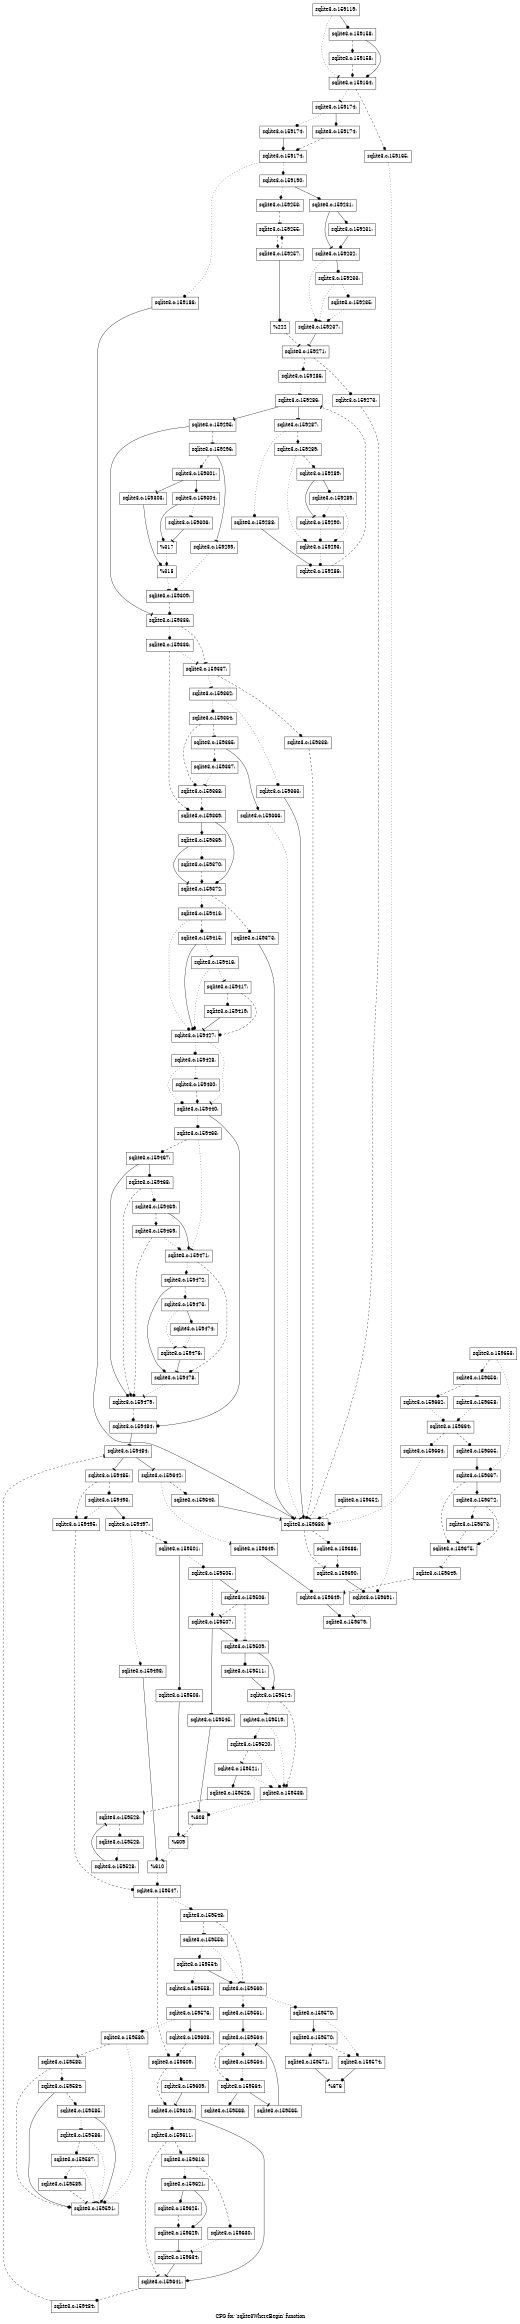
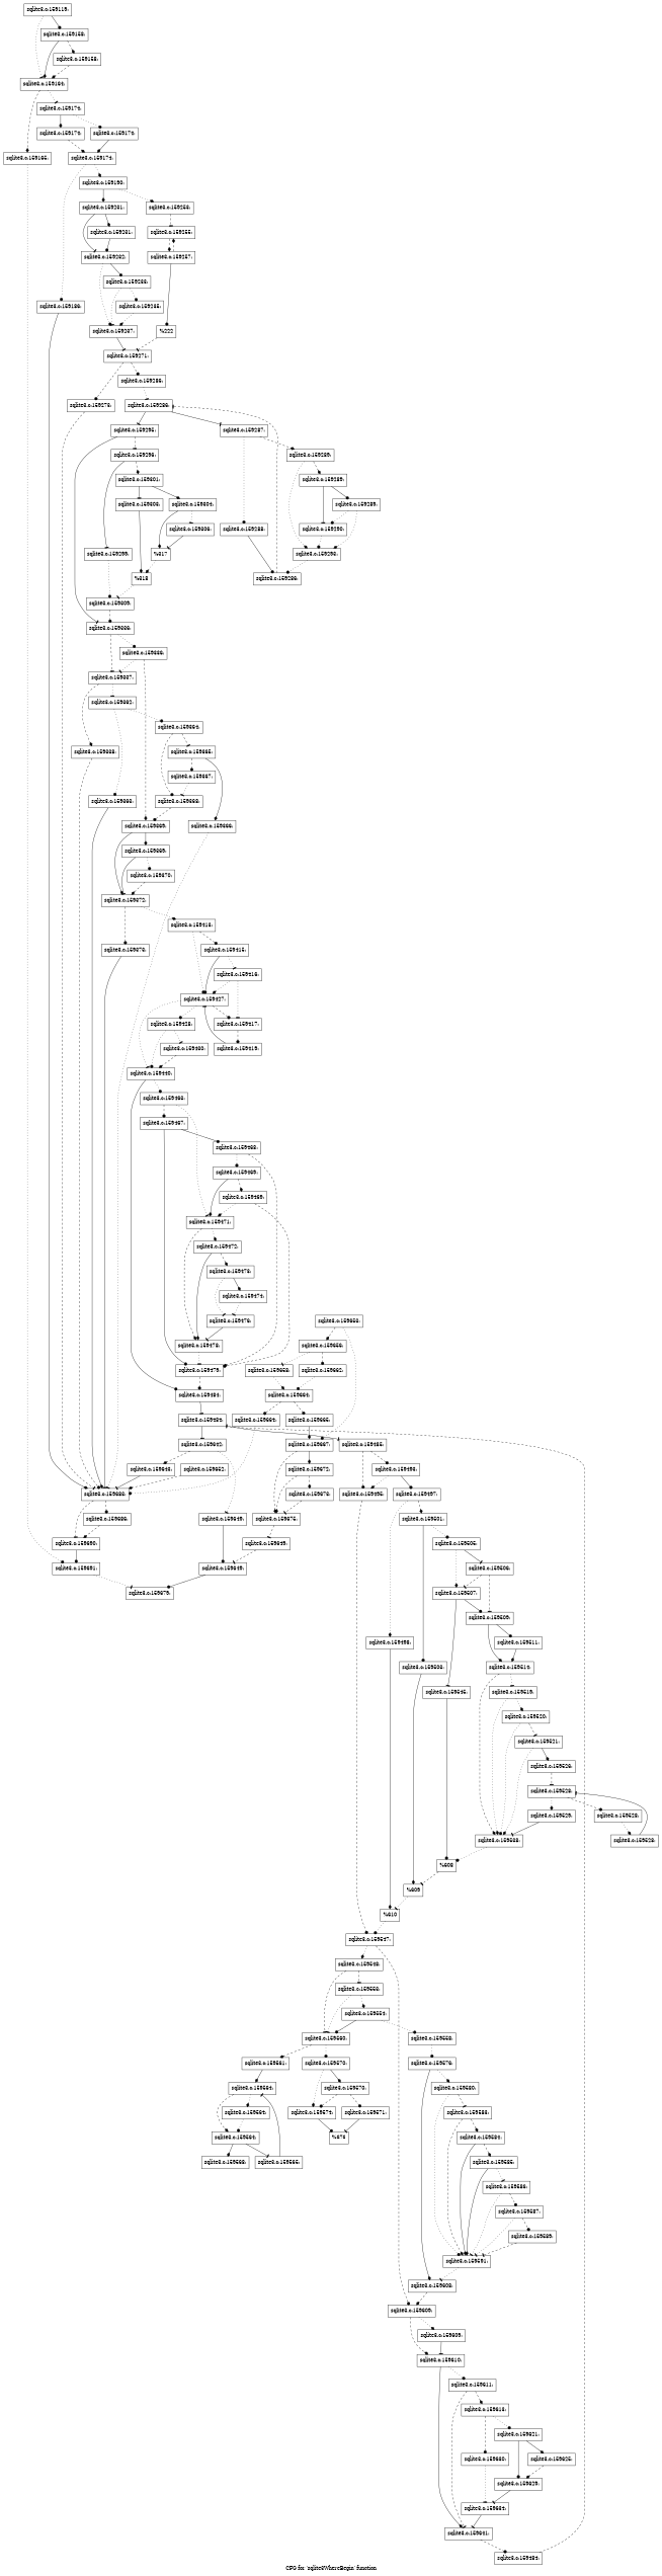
  digraph {
    label="CFG for 'sqlite3WhereBegin' function"
    node [shape=record]
    edge [arrowhead=diamond style=dotted]
    n1 [label="{sqlite3.c:159119:}"]
    n2 [label="{sqlite3.c:159158:}"]
    n3 [label="{sqlite3.c:159164:}"]
    n4 [label="{sqlite3.c:159158:}"]
    n5 [label="{sqlite3.c:159165:}"]
    n6 [label="{sqlite3.c:159174:}"]
    n7 [label="{sqlite3.c:159691:}"]
    n8 [label="{sqlite3.c:159174:}"]
    n9 [label="{sqlite3.c:159174:}"]
    n10 [label="{sqlite3.c:159679:}"]
    n11 [label="{sqlite3.c:159174:}"]
    n12 [label="{sqlite3.c:159186:}"]
    n13 [label="{sqlite3.c:159190:}"]
    n14 [label="{sqlite3.c:159683:}"]
    n15 [label="{sqlite3.c:159231:}"]
    n16 [label="{sqlite3.c:159253:}"]
    n17 [label="{sqlite3.c:159686:}"]
    n18 [label="{sqlite3.c:159690:}"]
    n19 [label="{sqlite3.c:159231:}"]
    n20 [label="{sqlite3.c:159232:}"]
    n21 [label="{sqlite3.c:159255:}"]
    n22 [label="{sqlite3.c:159233:}"]
    n23 [label="{sqlite3.c:159237:}"]
    n24 [label="{sqlite3.c:159257:}"]
    n25 [label="{sqlite3.c:159235:}"]
    n26 [label="{sqlite3.c:159271:}"]
    n27 [label="{sqlite3.c:159273:}"]
    n28 [label="{sqlite3.c:159286:}"]
    n29 [label="{sqlite3.c:159286:}"]
    n30 [label="{%222}"]
    n31 [label="{sqlite3.c:159287:}"]
    n32 [label="{sqlite3.c:159295:}"]
    n33 [label="{sqlite3.c:159288:}"]
    n34 [label="{sqlite3.c:159289:}"]
    n35 [label="{sqlite3.c:159296:}"]
    n36 [label="{sqlite3.c:159336:}"]
    n37 [label="{sqlite3.c:159286:}"]
    n38 [label="{sqlite3.c:159289:}"]
    n39 [label="{sqlite3.c:159293:}"]
    n40 [label="{sqlite3.c:159299:}"]
    n41 [label="{sqlite3.c:159301:}"]
    n42 [label="{sqlite3.c:159337:}"]
    n43 [label="{sqlite3.c:159336:}"]
    n44 [label="{sqlite3.c:159290:}"]
    n45 [label="{sqlite3.c:159289:}"]
    n46 [label="{sqlite3.c:159309:}"]
    n47 [label="{sqlite3.c:159303:}"]
    n48 [label="{sqlite3.c:159304:}"]
    n49 [label="{sqlite3.c:159338:}"]
    n50 [label="{sqlite3.c:159362:}"]
    n51 [label="{sqlite3.c:159369:}"]
    n52 [label="{%318}"]
    n53 [label="{sqlite3.c:159306:}"]
    n54 [label="{%317}"]
    n55 [label="{sqlite3.c:159363:}"]
    n56 [label="{sqlite3.c:159364:}"]
    n57 [label="{sqlite3.c:159369:}"]
    n58 [label="{sqlite3.c:159372:}"]
    n59 [label="{sqlite3.c:159370:}"]
    n60 [label="{sqlite3.c:159373:}"]
    n61 [label="{sqlite3.c:159413:}"]
    n62 [label="{sqlite3.c:159365:}"]
    n63 [label="{sqlite3.c:159368:}"]
    n64 [label="{sqlite3.c:159366:}"]
    n65 [label="{sqlite3.c:159367:}"]
    n66 [label="{sqlite3.c:159415:}"]
    n67 [label="{sqlite3.c:159427:}"]
    n68 [label="{sqlite3.c:159416:}"]
    n69 [label="{sqlite3.c:159428:}"]
    n70 [label="{sqlite3.c:159440:}"]
    n71 [label="{sqlite3.c:159417:}"]
    n72 [label="{sqlite3.c:159430:}"]
    n73 [label="{sqlite3.c:159463:}"]
    n74 [label="{sqlite3.c:159484:}"]
    n75 [label="{sqlite3.c:159419:}"]
    n76 [label="{sqlite3.c:159471:}"]
    n77 [label="{sqlite3.c:159467:}"]
    n78 [label="{sqlite3.c:159484:}"]
    n79 [label="{sqlite3.c:159472:}"]
    n80 [label="{sqlite3.c:159478:}"]
    n81 [label="{sqlite3.c:159468:}"]
    n82 [label="{sqlite3.c:159479:}"]
    n83 [label="{sqlite3.c:159485:}"]
    n84 [label="{sqlite3.c:159642:}"]
    n85 [label="{sqlite3.c:159473:}"]
    n86 [label="{sqlite3.c:159469:}"]
    n87 [label="{sqlite3.c:159469:}"]
    n88 [label="{sqlite3.c:159474:}"]
    n89 [label="{sqlite3.c:159476:}"]
    n90 [label="{sqlite3.c:159495:}"]
    n91 [label="{sqlite3.c:159493:}"]
    n92 [label="{sqlite3.c:159643:}"]
    n93 [label="{sqlite3.c:159649:}"]
    n94 [label="{sqlite3.c:159547:}"]
    n95 [label="{sqlite3.c:159497:}"]
    n96 [label="{sqlite3.c:159649:}"]
    n97 [label="{sqlite3.c:159548:}"]
    n98 [label="{sqlite3.c:159609:}"]
    n99 [label="{sqlite3.c:159498:}"]
    n100 [label="{sqlite3.c:159501:}"]
    n101 [label="{%610}"]
    n102 [label="{sqlite3.c:159503:}"]
    n103 [label="{sqlite3.c:159505:}"]
    n104 [label="{sqlite3.c:159560:}"]
    n105 [label="{sqlite3.c:159553:}"]
    n106 [label="{sqlite3.c:159609:}"]
    n107 [label="{sqlite3.c:159610:}"]
    n108 [label="{%609}"]
    n109 [label="{sqlite3.c:159506:}"]
    n110 [label="{sqlite3.c:159507:}"]
    n111 [label="{sqlite3.c:159509:}"]
    n112 [label="{sqlite3.c:159545:}"]
    n113 [label="{sqlite3.c:159511:}"]
    n114 [label="{sqlite3.c:159514:}"]
    n115 [label="{%608}"]
    n116 [label="{sqlite3.c:159519:}"]
    n117 [label="{sqlite3.c:159538:}"]
    n118 [label="{sqlite3.c:159520:}"]
    n119 [label="{sqlite3.c:159521:}"]
    n120 [label="{sqlite3.c:159526:}"]
    n121 [label="{sqlite3.c:159528:}"]
    n122 [label="{sqlite3.c:159528:}"]
+   n123 [label="{sqlite3.c:159529:}"]
    n124 [label="{sqlite3.c:159528:}"]
    n125 [label="{sqlite3.c:159561:}"]
    n126 [label="{sqlite3.c:159570:}"]
    n127 [label="{sqlite3.c:159554:}"]
    n128 [label="{sqlite3.c:159611:}"]
    n129 [label="{sqlite3.c:159641:}"]
    n130 [label="{sqlite3.c:159564:}"]
    n131 [label="{sqlite3.c:159570:}"]
    n132 [label="{sqlite3.c:159574:}"]
    n133 [label="{sqlite3.c:159558:}"]
    n134 [label="{sqlite3.c:159576:}"]
    n135 [label="{sqlite3.c:159580:}"]
    n136 [label="{sqlite3.c:159608:}"]
    n137 [label="{sqlite3.c:159583:}"]
    n138 [label="{sqlite3.c:159591:}"]
    n139 [label="{sqlite3.c:159564:}"]
    n140 [label="{sqlite3.c:159564:}"]
    n141 [label="{sqlite3.c:159571:}"]
    n142 [label="{%676}"]
    n143 [label="{sqlite3.c:159565:}"]
    n144 [label="{sqlite3.c:159568:}"]
    n145 [label="{sqlite3.c:159584:}"]
    n146 [label="{sqlite3.c:159585:}"]
    n147 [label="{sqlite3.c:159586:}"]
    n148 [label="{sqlite3.c:159587:}"]
    n149 [label="{sqlite3.c:159589:}"]
    n150 [label="{sqlite3.c:159613:}"]
    n151 [label="{sqlite3.c:159484:}"]
    n152 [label="{sqlite3.c:159621:}"]
    n153 [label="{sqlite3.c:159630:}"]
    n154 [label="{sqlite3.c:159625:}"]
    n155 [label="{sqlite3.c:159629:}"]
    n156 [label="{sqlite3.c:159634:}"]
    n157 [label="{sqlite3.c:159652:}"]
    n158 [label="{sqlite3.c:159653:}"]
    n159 [label="{sqlite3.c:159656:}"]
    n160 [label="{sqlite3.c:159667:}"]
    n161 [label="{sqlite3.c:159658:}"]
    n162 [label="{sqlite3.c:159662:}"]
    n163 [label="{sqlite3.c:159672:}"]
    n164 [label="{sqlite3.c:159675:}"]
    n165 [label="{sqlite3.c:159664:}"]
    n166 [label="{sqlite3.c:159673:}"]
    n167 [label="{sqlite3.c:159649:}"]
    n168 [label="{sqlite3.c:159664:}"]
    n169 [label="{sqlite3.c:159665:}"]
    n1 -> n2 [arrowhead=dot style=solid]
    n1 -> n3 [arrowhead=tee]
    n2 -> n3 [style=solid]
    n2 -> n4 [style=dashed]
    n3 -> n5 [style=dashed]
    n3 -> n6 [arrowhead=tee]
    n4 -> n3 [style=dashed]
    n5 -> n7 [arrowhead=dot]
    n6 -> n8 [style=solid]
    n6 -> n9 [arrowhead=dot]
    n7 -> n10 [arrowhead=tee]
    n8 -> n11 [style=dashed]
    n9 -> n11 [style=solid]
    n11 -> n12 [arrowhead=dot]
    n11 -> n13
    n12 -> n14 [style=solid]
    n13 -> n15 [style=solid]
    n13 -> n16
    n14 -> n17 [arrowhead=dot style=dashed]
    n14 -> n18 [arrowhead=tee style=dashed]
    n15 -> n19 [style=solid]
    n15 -> n20 [arrowhead=tee style=solid]
    n16 -> n21 [arrowhead=tee style=dashed]
    n17 -> n18 [style=dashed]
    n18 -> n7 [arrowhead=dot style=solid]
    n19 -> n20 [arrowhead=dot style=solid]
    n20 -> n22 [arrowhead=dot style=solid]
    n20 -> n23 [arrowhead=dot]
    n21 -> n24 [style=dashed]
    n22 -> n23 [arrowhead=tee]
    n22 -> n25 [arrowhead=dot]
    n23 -> n26 [arrowhead=tee style=solid]
    n24 -> n21 [style=dashed]
    n24 -> n30 [arrowhead=dot style=solid]
    n25 -> n23
    n26 -> n27 [arrowhead=dot style=dashed]
    n26 -> n28 [arrowhead=dot style=dashed]
    n27 -> n14 [arrowhead=tee style=dashed]
    n28 -> n29 [arrowhead=tee]
    n29 -> n31 [arrowhead=tee style=solid]
    n29 -> n32 [arrowhead=tee style=solid]
    n30 -> n26 [arrowhead=tee style=dashed]
    n31 -> n33 [arrowhead=dot]
    n31 -> n34 [style=dashed]
    n32 -> n35 [arrowhead=tee style=dashed]
    n32 -> n36 [arrowhead=tee style=solid]
    n33 -> n37 [arrowhead=dot style=solid]
    n34 -> n38 [style=dashed]
    n34 -> n39
    n35 -> n40 [arrowhead=tee style=solid]
    n35 -> n41 [style=dashed]
    n36 -> n42 [arrowhead=tee style=dashed]
    n36 -> n43 [arrowhead=dot]
    n37 -> n29 [arrowhead=tee style=dashed]
    n38 -> n44 [arrowhead=tee style=solid]
    n38 -> n45 [arrowhead=dot style=solid]
    n39 -> n37 [arrowhead=dot]
    n40 -> n46 [arrowhead=dot]
    n41 -> n47 [arrowhead=tee style=solid]
    n41 -> n48 [style=solid]
    n42 -> n49 [style=dashed]
    n42 -> n50 [arrowhead=tee]
    n43 -> n42 [arrowhead=tee]
    n43 -> n51 [style=dashed]
    n44 -> n39 [arrowhead=dot]
    n45 -> n39
    n45 -> n44 [arrowhead=dot]
    n46 -> n36 [arrowhead=dot style=dashed]
    n47 -> n52 [style=solid]
    n48 -> n53 [arrowhead=tee]
    n48 -> n54 [style=solid]
    n49 -> n14 [arrowhead=dot style=dashed]
    n50 -> n55 [arrowhead=dot]
    n50 -> n56 [arrowhead=dot]
    n51 -> n57 [style=solid]
    n51 -> n58 [style=solid]
    n52 -> n46 [arrowhead=tee]
    n53 -> n54 [arrowhead=tee style=solid]
    n54 -> n52
    n55 -> n14 [style=solid]
    n56 -> n62 [arrowhead=tee style=dashed]
    n56 -> n63 [arrowhead=dot style=dashed]
    n57 -> n58 [arrowhead=tee style=solid]
    n57 -> n59 [arrowhead=dot]
    n58 -> n60 [arrowhead=dot style=dashed]
    n58 -> n61
    n59 -> n58 [style=dashed]
    n60 -> n14 [arrowhead=tee style=solid]
    n61 -> n66 [arrowhead=dot style=dashed]
    n61 -> n67 [arrowhead=dot]
    n62 -> n64 [style=solid]
    n62 -> n65 [arrowhead=dot style=dashed]
    n63 -> n51 [arrowhead=dot style=dashed]
    n64 -> n14 [arrowhead=tee]
    n65 -> n63 [arrowhead=tee]
    n66 -> n67 [arrowhead=dot style=solid]
    n66 -> n68 [arrowhead=tee]
    n67 -> n69 [arrowhead=dot]
    n67 -> n70 [arrowhead=tee]
    n68 -> n67
    n68 -> n71 [arrowhead=tee]
    n69 -> n70 [arrowhead=dot]
    n69 -> n72 [arrowhead=tee]
    n70 -> n73 [arrowhead=dot]
    n70 -> n74 [arrowhead=dot style=solid]
-   n71 -> n67 [arrowhead=dot style=dashed]
+   n67 -> n71 [arrowhead=dot style=dashed]
    n71 -> n75 [arrowhead=dot style=dashed]
    n72 -> n70 [style=dashed]
    n73 -> n76 [arrowhead=tee]
    n73 -> n77 [arrowhead=dot style=dashed]
    n74 -> n78 [arrowhead=tee style=solid]
    n75 -> n67 [arrowhead=tee style=solid]
    n76 -> n79
    n76 -> n80 [style=dashed]
    n77 -> n81 [arrowhead=dot style=solid]
    n77 -> n82 [arrowhead=dot style=solid]
    n78 -> n83 [arrowhead=tee style=solid]
    n78 -> n84 [arrowhead=tee style=solid]
    n79 -> n80 [style=solid]
    n79 -> n85 [style=dashed]
    n80 -> n82 [arrowhead=tee]
    n81 -> n82 [style=dashed]
    n81 -> n86 [arrowhead=dot]
    n82 -> n74 [arrowhead=dot style=dashed]
    n83 -> n90 [arrowhead=dot style=dashed]
    n83 -> n91 [arrowhead=dot style=dashed]
    n84 -> n92 [style=dashed]
    n84 -> n93 [arrowhead=tee]
    n85 -> n88 [style=solid]
    n85 -> n89 [arrowhead=tee]
    n86 -> n76 [style=solid]
    n86 -> n87 [style=dashed]
    n87 -> n76
    n87 -> n82 [arrowhead=dot style=dashed]
    n88 -> n89 [arrowhead=tee]
    n89 -> n80 [arrowhead=tee style=solid]
    n90 -> n94 [arrowhead=dot style=dashed]
    n91 -> n90
    n91 -> n95 [arrowhead=dot style=solid]
    n92 -> n14 [arrowhead=tee style=solid]
    n93 -> n96 [arrowhead=dot style=solid]
    n94 -> n97
    n94 -> n98 [arrowhead=dot style=dashed]
    n95 -> n99
    n95 -> n100 [style=dashed]
    n96 -> n10 [arrowhead=dot style=solid]
    n97 -> n104 [arrowhead=tee style=dashed]
    n97 -> n105 [arrowhead=tee style=dashed]
    n98 -> n106
    n98 -> n107 [style=dashed]
    n99 -> n101 [style=solid]
    n100 -> n102 [arrowhead=dot style=solid]
    n100 -> n103 [arrowhead=dot]
    n101 -> n94 [arrowhead=dot]
    n102 -> n108 [style=solid]
    n103 -> n109 [arrowhead=tee style=solid]
    n103 -> n110
    n104 -> n125 [style=dashed]
    n104 -> n126 [arrowhead=dot]
    n105 -> n104 [arrowhead=tee]
    n105 -> n127
    n106 -> n107 [arrowhead=tee style=solid]
    n107 -> n128 [arrowhead=dot]
    n107 -> n129 [style=solid]
    n108 -> n101 [arrowhead=tee]
    n109 -> n110 [arrowhead=tee style=dashed]
    n109 -> n111 [arrowhead=tee style=dashed]
    n110 -> n111 [arrowhead=dot style=solid]
    n110 -> n112 [arrowhead=tee style=solid]
    n111 -> n113 [arrowhead=dot style=solid]
    n111 -> n114 [style=solid]
    n112 -> n115 [arrowhead=dot style=solid]
    n113 -> n114 [style=solid]
    n114 -> n116 [arrowhead=tee]
    n114 -> n117 [style=dashed]
    n115 -> n108 [arrowhead=tee style=dashed]
    n116 -> n117
    n116 -> n118
    n117 -> n115 [arrowhead=dot]
    n118 -> n117 [arrowhead=dot]
    n118 -> n119 [arrowhead=tee style=dashed]
    n119 -> n117
    n119 -> n120 [style=solid]
    n120 -> n121 [arrowhead=tee style=dashed]
    n121 -> n122 [arrowhead=dot style=dashed]
+   n121 -> n123
    n122 -> n124
+   n123 -> n117 [arrowhead=tee style=solid]
    n124 -> n121 [arrowhead=tee style=solid]
    n125 -> n130 [style=solid]
    n126 -> n131 [style=solid]
    n126 -> n132
    n127 -> n104 [arrowhead=dot style=solid]
    n127 -> n133 [arrowhead=dot]
    n128 -> n129 [arrowhead=tee style=dashed]
    n128 -> n150 [style=dashed]
    n129 -> n151 [arrowhead=dot style=dashed]
    n130 -> n139
    n130 -> n140 [style=dashed]
    n131 -> n132 [arrowhead=dot style=dashed]
    n131 -> n141 [arrowhead=dot style=dashed]
    n132 -> n142 [arrowhead=dot style=solid]
    n133 -> n134 [arrowhead=dot]
    n134 -> n135
    n134 -> n136 [style=solid]
    n135 -> n137 [arrowhead=tee style=dashed]
    n135 -> n138 [arrowhead=dot]
    n136 -> n98 [style=dashed]
    n137 -> n138 [style=dashed]
    n137 -> n145 [style=dashed]
+   n138 -> n136 [arrowhead=tee]
    n139 -> n140 [arrowhead=dot]
    n140 -> n143 [arrowhead=tee style=solid]
    n140 -> n144 [style=solid]
    n141 -> n142 [arrowhead=tee style=solid]
    n143 -> n130 [arrowhead=tee style=solid]
    n145 -> n138 [style=solid]
    n145 -> n146 [style=dashed]
    n146 -> n138 [style=solid]
    n146 -> n147 [arrowhead=tee]
    n147 -> n138 [arrowhead=tee]
    n147 -> n148 [arrowhead=dot style=dashed]
    n148 -> n138 [arrowhead=tee]
    n148 -> n149 [arrowhead=dot style=dashed]
    n149 -> n138 [arrowhead=tee style=dashed]
    n150 -> n152 [arrowhead=dot]
    n150 -> n153 [arrowhead=dot style=dashed]
    n151 -> n78 [arrowhead=tee style=dashed]
    n152 -> n154 [style=solid]
    n152 -> n155 [arrowhead=dot style=solid]
    n153 -> n156 [arrowhead=tee]
    n154 -> n155 [style=dashed]
    n155 -> n156 [arrowhead=tee style=solid]
    n156 -> n129 [arrowhead=tee style=solid]
    n157 -> n14 [style=dashed]
    n158 -> n159 [style=dashed]
    n158 -> n160 [arrowhead=dot]
    n159 -> n161 [arrowhead=tee]
    n159 -> n162 [arrowhead=dot style=dashed]
    n160 -> n163 [style=solid]
    n160 -> n164 [style=dashed]
    n161 -> n165
    n162 -> n165 [arrowhead=dot]
    n163 -> n164 [style=dashed]
    n163 -> n166 [style=dashed]
    n164 -> n167 [arrowhead=tee style=dashed]
    n165 -> n168 [arrowhead=dot style=dashed]
    n165 -> n169 [arrowhead=dot style=dashed]
    n166 -> n164 [arrowhead=tee style=dashed]
    n167 -> n96 [arrowhead=tee style=dashed]
    n168 -> n14 [arrowhead=dot]
    n169 -> n160 [style=solid]
  }
